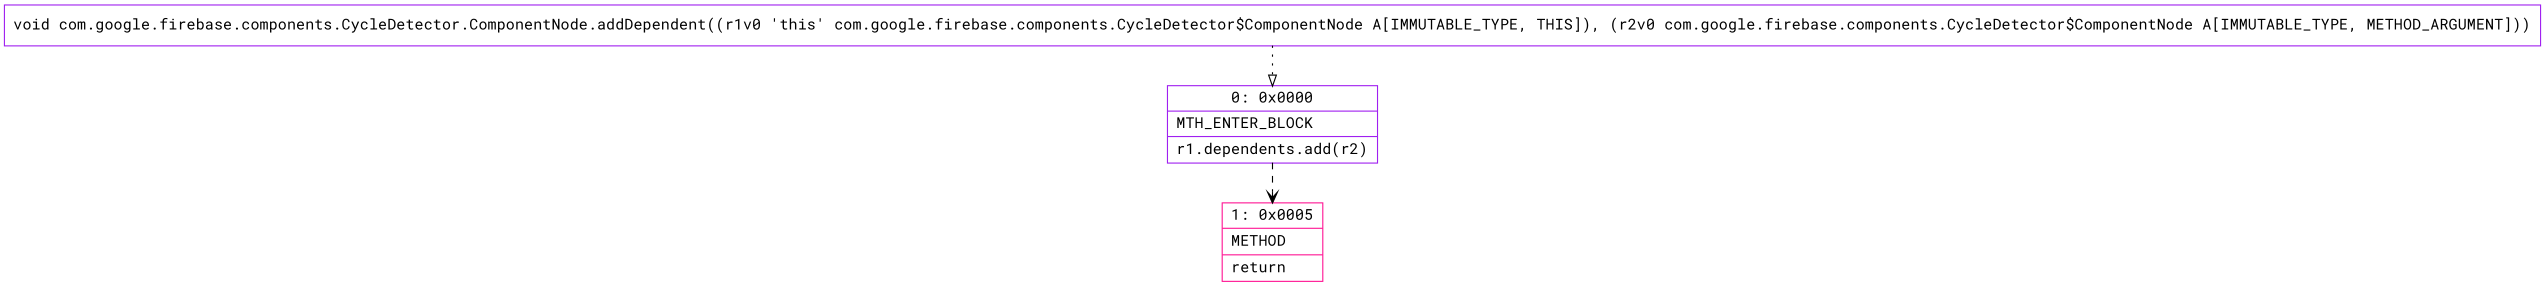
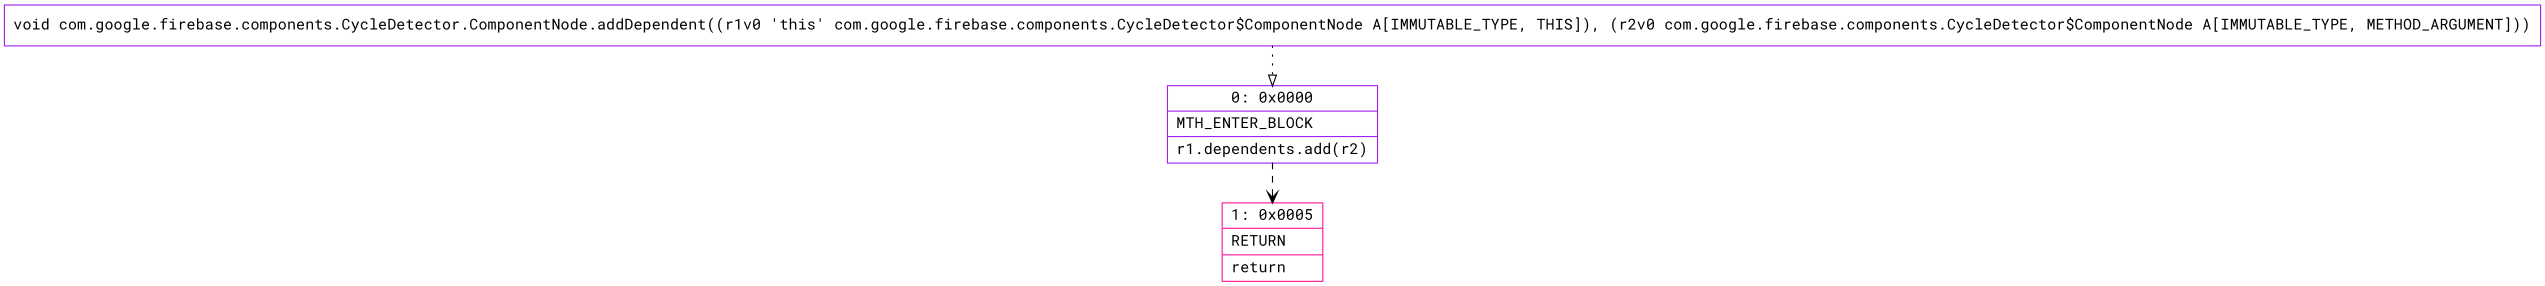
  digraph {
    fontname="Roboto Mono"
    node [shape=record color=purple fontname="Roboto Mono"]
    edge [fontname="Roboto Mono"]
    n1 [label="{0\:\ 0x0000|MTH_ENTER_BLOCK\l|r1.dependents.add(r2)\l}"]
-   n2 [label="{1\:\ 0x0005|METHOD\l|return\l}" color=deeppink]
+   n2 [label="{1\:\ 0x0005|RETURN\l|return\l}" color=deeppink]
    n3 [label="{void com.google.firebase.components.CycleDetector.ComponentNode.addDependent((r1v0 'this' com.google.firebase.components.CycleDetector$ComponentNode A[IMMUTABLE_TYPE, THIS]), (r2v0 com.google.firebase.components.CycleDetector$ComponentNode A[IMMUTABLE_TYPE, METHOD_ARGUMENT])) }"]
    n1 -> n2 [style=dashed arrowhead=vee]
    n3 -> n1 [style=dotted arrowhead=onormal]
  }
